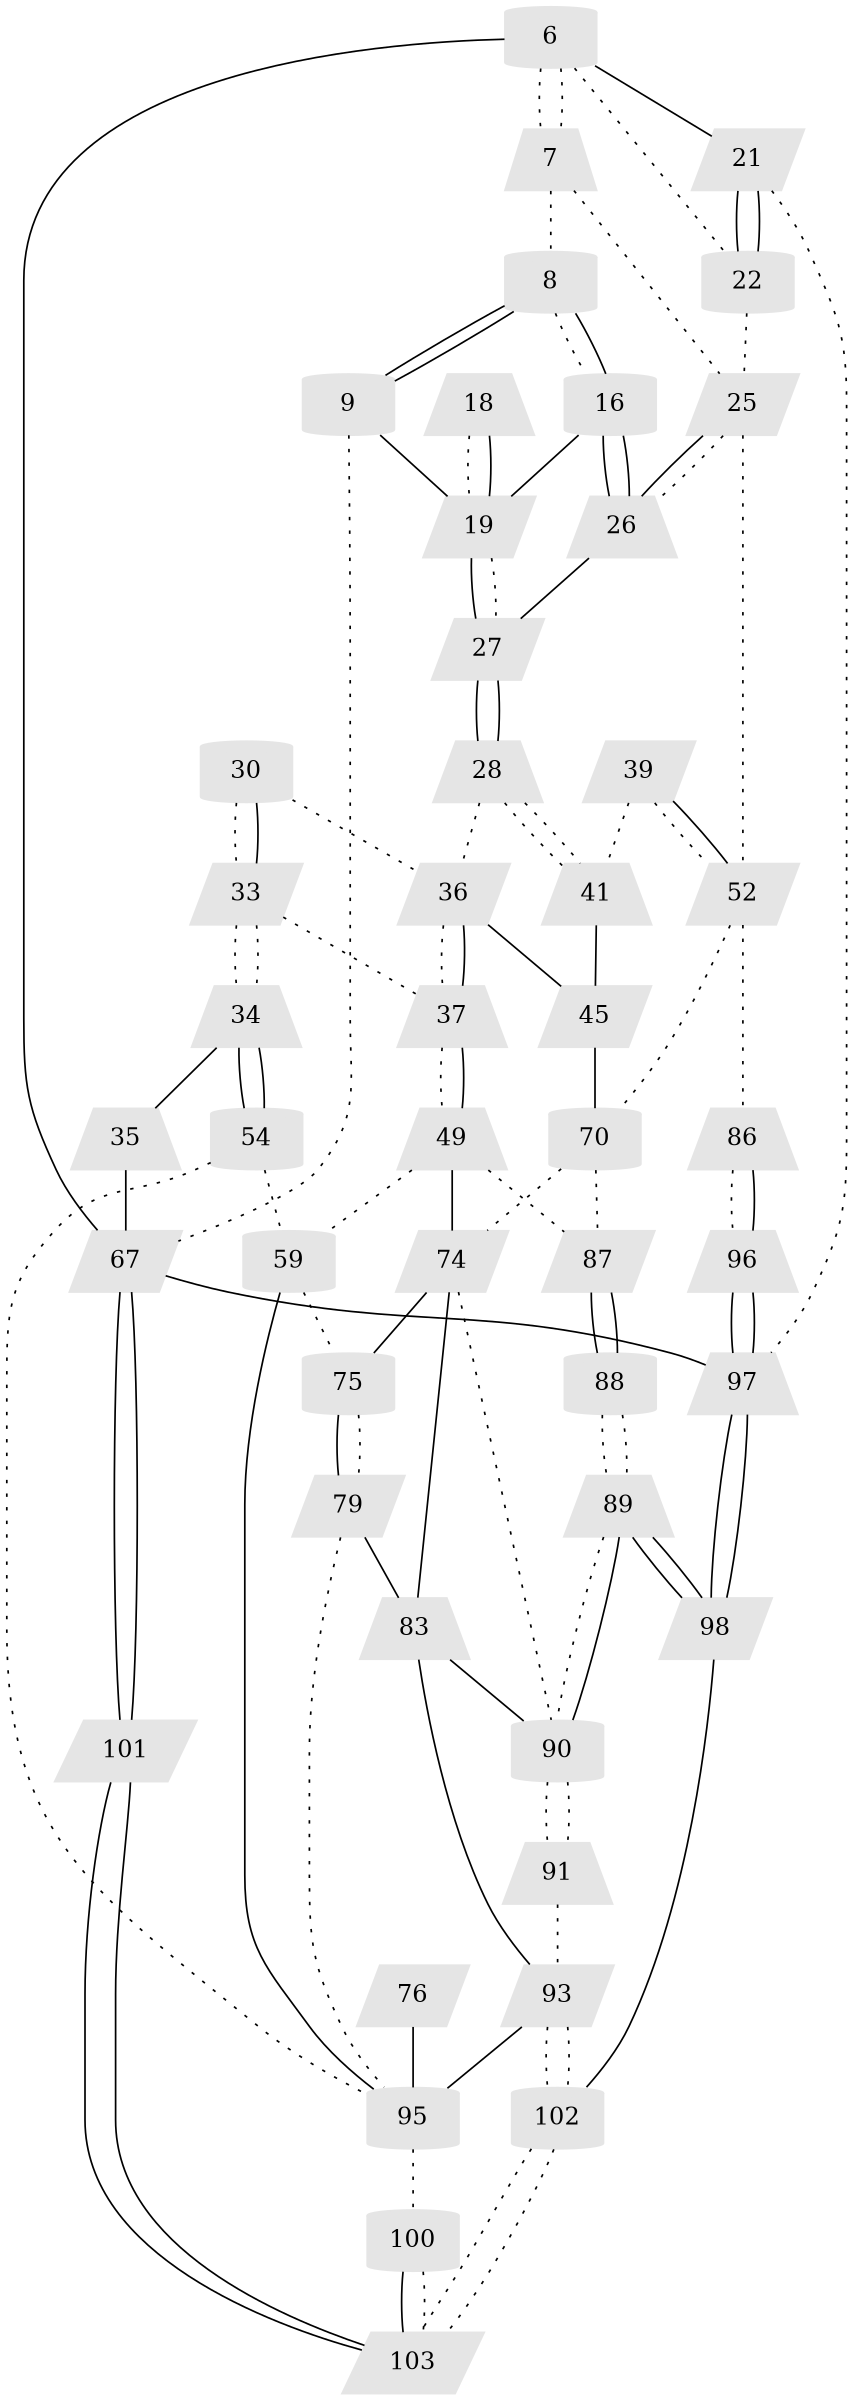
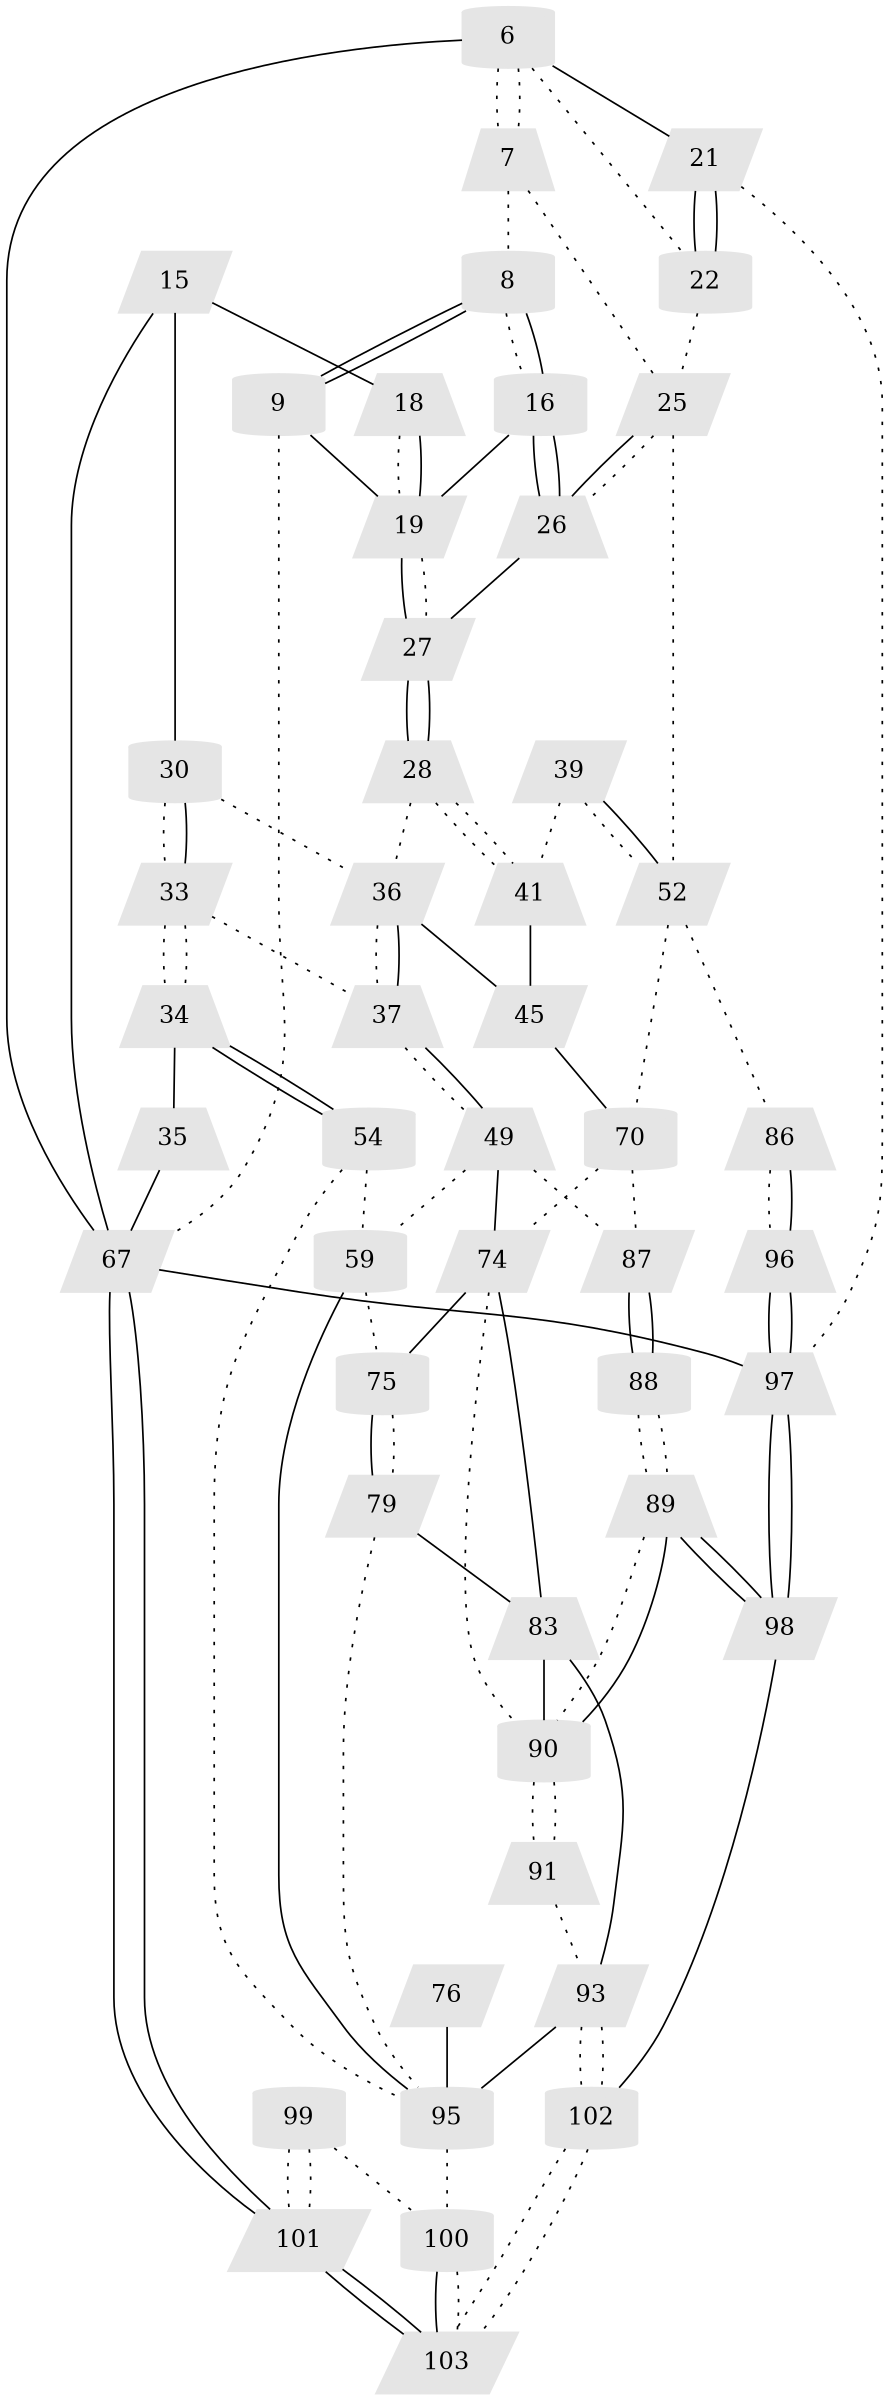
  graph {
    node [color=gray90 shape=parallelogram style=filled]
    edge [style=solid]
    6 [shape=cylinder super="+1"]
    7 [shape=trapezium]
    21
    22 [shape=cylinder super="+20"]
    67 [super="+2+31+3+5+50"]
    8 [shape=cylinder]
    25 [super="+24"]
    97 [shape=trapezium super="+61"]
    101
    9 [shape=cylinder]
    16 [shape=cylinder]
    26 [shape=trapezium]
    52 [super="+51+44+38"]
    19 [super="+17"]
    27
+   15 [super="+14+13+12"]
    18 [shape=trapezium super="+11"]
    30 [shape=cylinder]
    36 [super="+29"]
    33
    28 [shape=trapezium]
    98
    70 [shape=cylinder super="+55"]
    86 [shape=trapezium super="+65"]
    41 [shape=trapezium super="+40"]
    37 [shape=trapezium]
    45 [super="+42"]
    34 [shape=trapezium]
    35 [shape=trapezium super="+32"]
    54 [shape=cylinder]
    49 [shape=trapezium]
    59 [shape=cylinder super="+53"]
    95 [shape=cylinder super="+81+94+80"]
    74 [super="+72+71+48"]
    87 [super="+68+69"]
    39
    75 [shape=cylinder super="+73"]
    83 [shape=trapezium super="+82"]
    90 [shape=cylinder super="+84+85"]
    96 [shape=trapezium super="+62"]
    100 [shape=cylinder]
    79
    103
    88 [shape=cylinder]
    93 [super="+92"]
    91 [shape=trapezium]
    76
    102 [shape=cylinder]
    89 [shape=trapezium]
+   99 [shape=cylinder]
    6 -- 7 [style=dotted]
    6 -- 7 [style=dotted]
    6 -- 21
    6 -- 22 [style=dotted]
    6 -- 67
    7 -- 8 [style=dotted]
    7 -- 25 [style=dotted]
    21 -- 22 [weight=2]
    21 -- 22
    21 -- 97 [style=dotted]
    22 -- 25 [style=dotted]
    67 -- 97
    67 -- 101
    67 -- 101
    8 -- 9
    8 -- 9
    8 -- 16 [style=dotted]
    8 -- 16
    25 -- 26
    25 -- 26 [style=dotted]
    25 -- 52 [style=dotted weight=2]
    97 -- 98
    97 -- 98
    101 -- 103
    101 -- 103
    9 -- 67 [style=dotted]
    9 -- 19
    16 -- 26
    16 -- 26
    16 -- 19
    26 -- 27
    52 -- 70 [style=dotted]
    52 -- 86 [style=dotted weight=2]
    19 -- 27
    19 -- 27 [style=dotted]
    27 -- 28
    27 -- 28
+   15 -- 67 [weight=2]
+   15 -- 18 [weight=2]
+   15 -- 30
    18 -- 19 [style=dotted weight=2]
    18 -- 19
    30 -- 36 [style=dotted]
    30 -- 33 [style=dotted]
    30 -- 33
    36 -- 37 [style=dotted]
    36 -- 37
    36 -- 45
    33 -- 37 [style=dotted]
    33 -- 34 [style=dotted]
    33 -- 34 [style=dotted]
    28 -- 36 [style=dotted]
    28 -- 41 [style=dotted]
    28 -- 41 [style=dotted]
    98 -- 102
    70 -- 74 [style=dotted weight=2]
    70 -- 87 [style=dotted]
    86 -- 96 [style=dotted weight=2]
    86 -- 96
    41 -- 45 [weight=2]
    37 -- 49 [style=dotted]
    37 -- 49
    45 -- 70
    34 -- 35
    34 -- 54
    34 -- 54
    35 -- 67 [weight=2]
    54 -- 59 [style=dotted]
    54 -- 95 [style=dotted]
    49 -- 59 [style=dotted]
    49 -- 74
    49 -- 87 [style=dotted weight=2]
    59 -- 95
    59 -- 75 [style=dotted]
    95 -- 100 [style=dotted]
    74 -- 75 [weight=2]
    74 -- 83
    74 -- 90 [style=dotted]
    87 -- 88 [weight=2]
    87 -- 88
    39 -- 52 [style=dotted weight=2]
    39 -- 52
    39 -- 41 [style=dotted]
    75 -- 79
    75 -- 79 [style=dotted]
    83 -- 90
    83 -- 93
    90 -- 91 [style=dotted weight=2]
    90 -- 91 [style=dotted]
    96 -- 97 [weight=2]
    96 -- 97
    100 -- 103
    100 -- 103 [style=dotted]
    79 -- 95 [style=dotted]
    79 -- 83
    88 -- 89 [style=dotted]
    88 -- 89 [style=dotted]
    93 -- 95
    93 -- 102 [style=dotted]
    93 -- 102 [style=dotted]
    91 -- 93 [style=dotted]
    76 -- 95 [weight=3]
    102 -- 103 [style=dotted]
    102 -- 103 [style=dotted]
    89 -- 98
    89 -- 98
    89 -- 90 [style=dotted]
    89 -- 90
+   99 -- 101 [style=dotted]
+   99 -- 101 [style=dotted]
+   99 -- 100 [style=dotted]
  }
